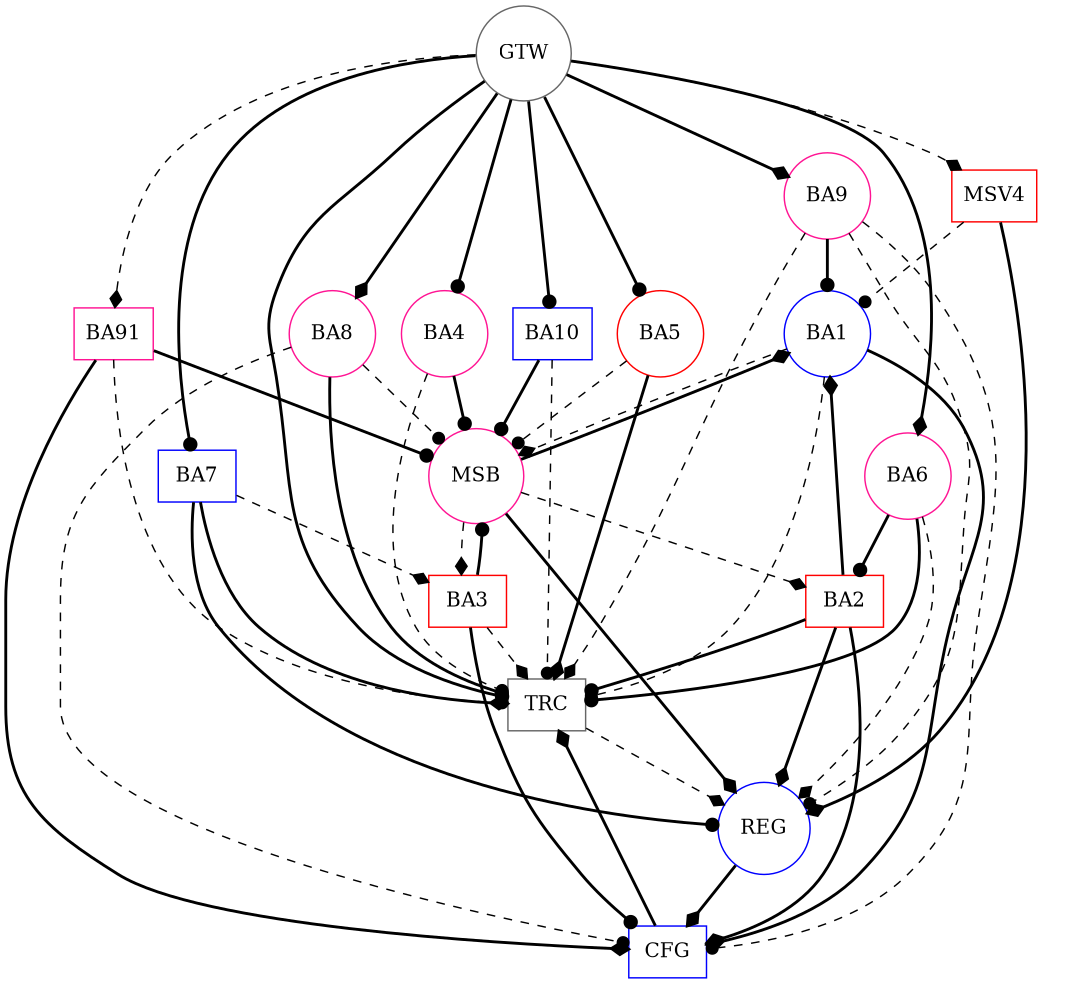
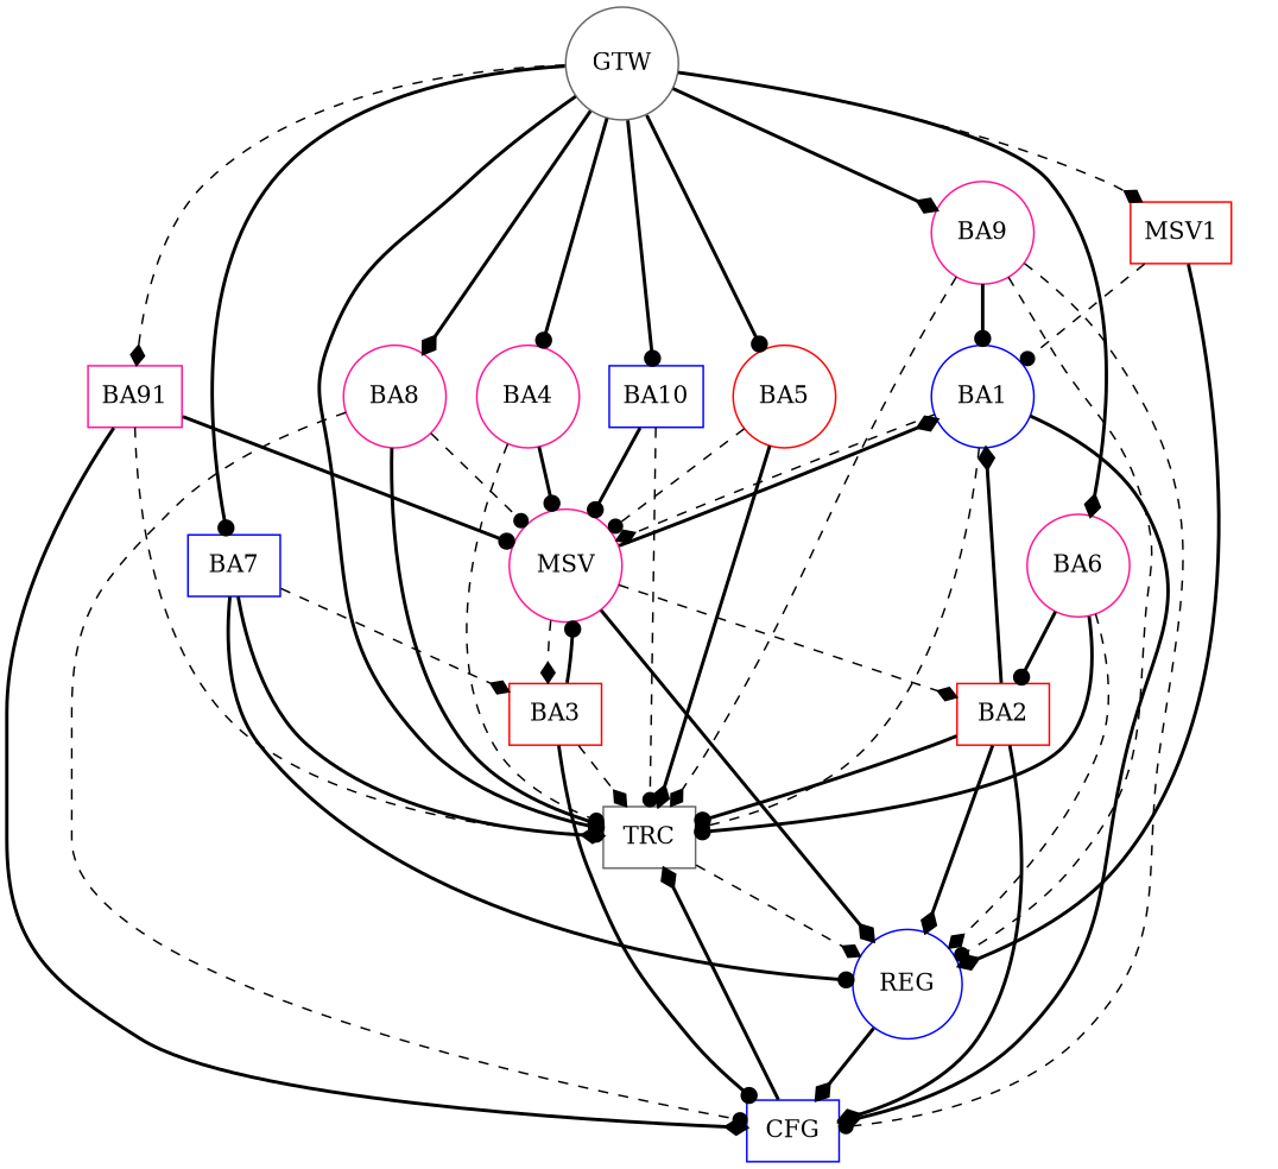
  strict digraph {
    node [color=deeppink shape=circle]
    edge [arrowhead=dot style=bold]
    n1 [color=blue label=BA1]
-   n2 [label=MSB]
+   n2 [label=MSV]
    n3 [color=blue label=CFG shape=box]
    n4 [color=gray40 label=TRC shape=box]
    n5 [color=red label=BA2 shape=box]
    n6 [color=blue label=REG]
    n7 [color=red label=BA3 shape=box]
    n8 [label=BA4]
    n9 [color=red label=BA5]
    n10 [label=BA6]
    n11 [color=blue label=BA7 shape=box]
    n12 [label=BA8]
    n13 [label=BA9]
    n14 [color=blue label=BA10 shape=box]
    n15 [label=BA91 shape=box]
    n16 [color=gray40 label=GTW]
-   n17 [color=red label=MSV4 shape=box]
+   n17 [color=red label=MSV1 shape=box]
    n1 -> n2 [arrowhead=diamond style=dashed]
    n1 -> n3 [arrowhead=diamond]
    n1 -> n4 [style=dashed]
    n2 -> n1 [arrowhead=diamond]
    n2 -> n5 [arrowhead=diamond style=dashed]
    n2 -> n6 [arrowhead=diamond]
    n2 -> n7 [arrowhead=diamond style=dashed]
    n3 -> n4 [arrowhead=diamond]
    n4 -> n6 [arrowhead=diamond style=dashed]
    n5 -> n1 [arrowhead=diamond]
    n5 -> n3 [arrowhead=diamond]
    n5 -> n4
    n5 -> n6 [arrowhead=diamond]
    n6 -> n3 [arrowhead=diamond]
    n7 -> n2
    n7 -> n3
    n7 -> n4 [arrowhead=diamond style=dashed]
    n8 -> n2
    n8 -> n4 [style=dashed]
    n9 -> n2 [style=dashed]
    n9 -> n4 [arrowhead=diamond]
    n10 -> n4
    n10 -> n5
    n10 -> n6 [arrowhead=diamond style=dashed]
    n11 -> n4 [arrowhead=diamond]
    n11 -> n6
    n11 -> n7 [arrowhead=diamond style=dashed]
    n12 -> n2 [style=dashed]
    n12 -> n3 [style=dashed]
    n12 -> n4
    n13 -> n1
    n13 -> n3 [style=dashed]
    n13 -> n4 [arrowhead=diamond style=dashed]
    n13 -> n6 [style=dashed]
    n14 -> n2
    n14 -> n4 [style=dashed]
    n15 -> n2
    n15 -> n3 [arrowhead=diamond]
    n15 -> n4 [style=dashed]
    n16 -> n4
    n16 -> n8
    n16 -> n9
    n16 -> n10 [arrowhead=diamond]
    n16 -> n11
    n16 -> n12 [arrowhead=diamond]
    n16 -> n13 [arrowhead=diamond]
    n16 -> n14
    n16 -> n15 [arrowhead=diamond style=dashed]
    n16 -> n17 [arrowhead=diamond style=dashed]
    n17 -> n1 [style=dashed]
    n17 -> n6 [arrowhead=diamond]
  }
